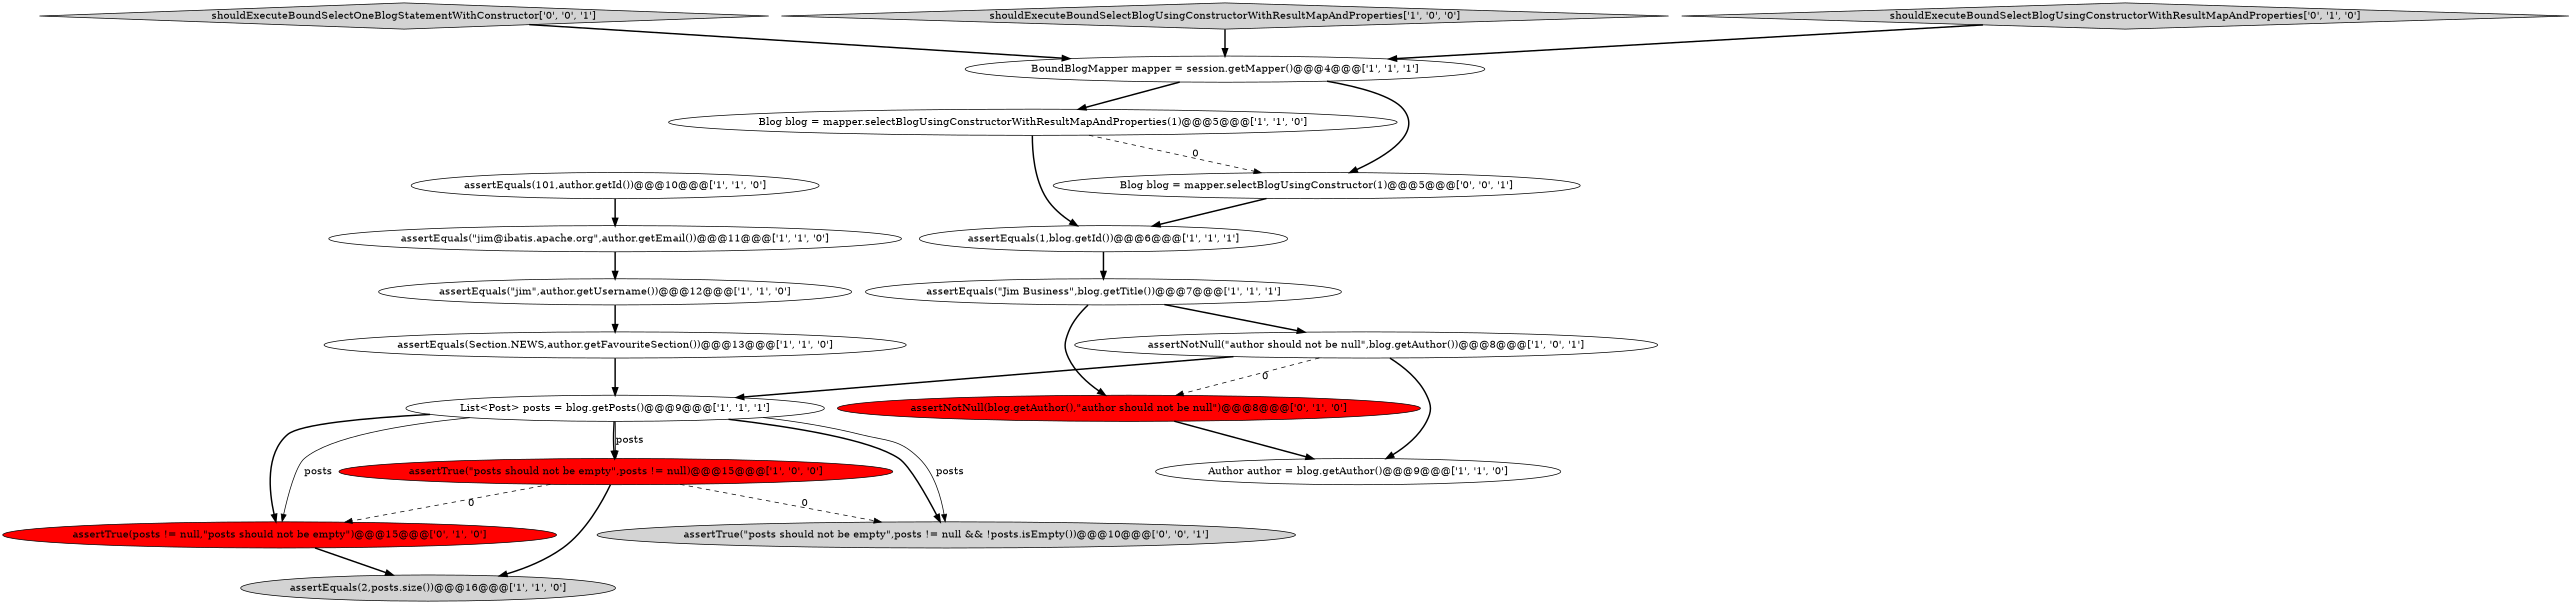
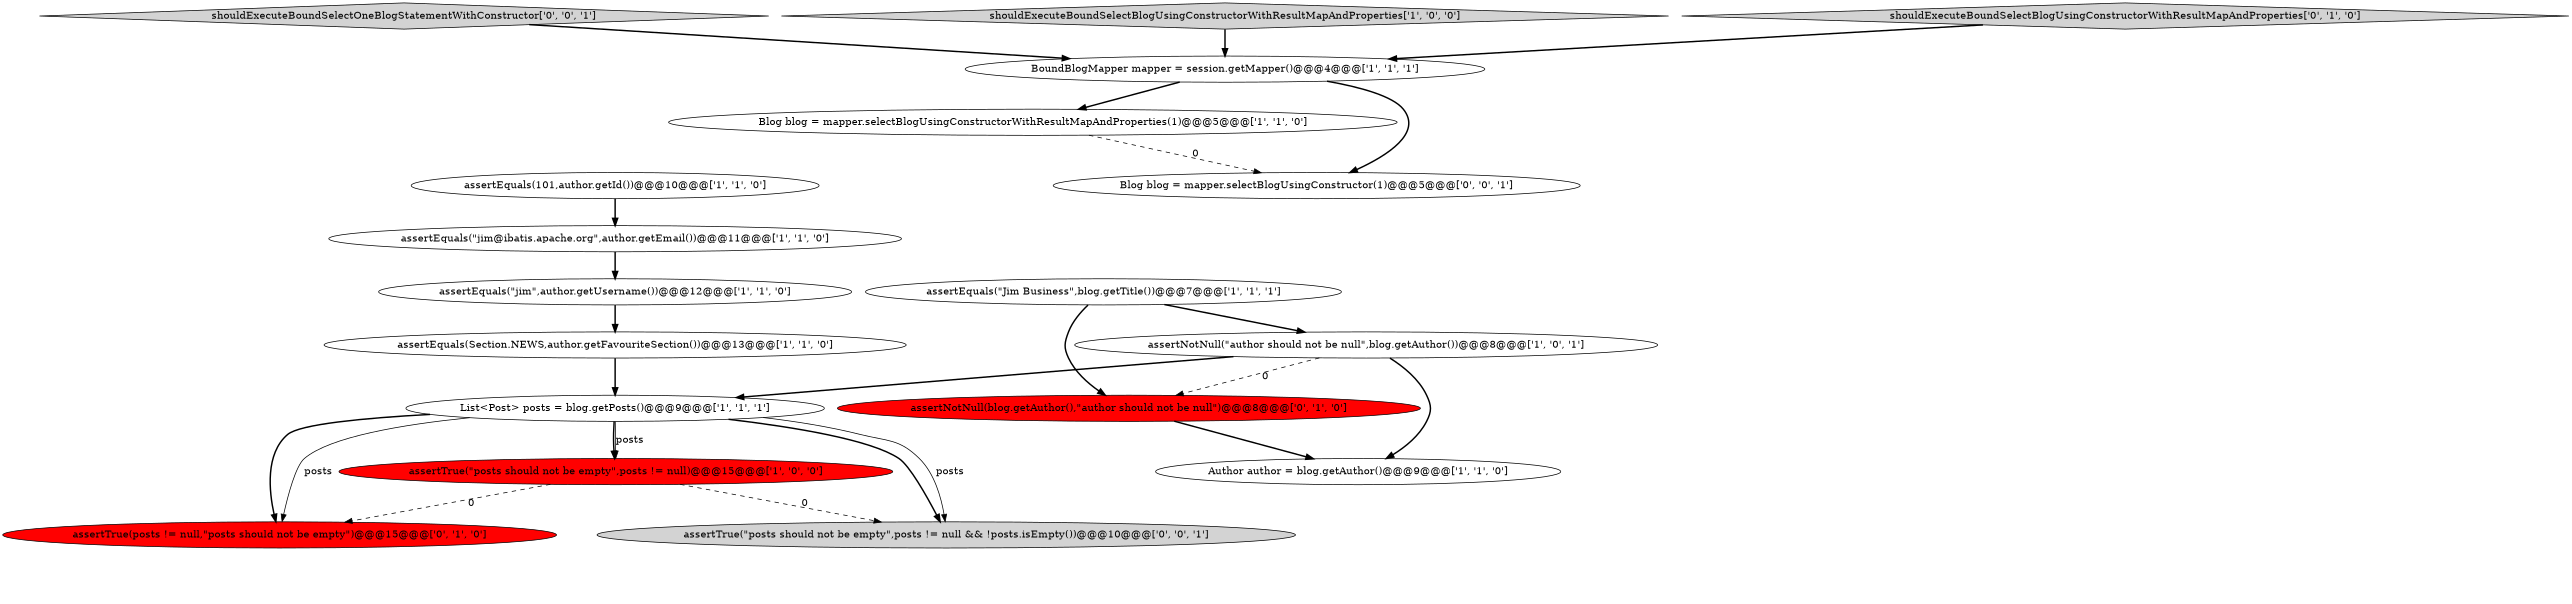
  digraph {
    node [fillcolor=white shape=ellipse style=filled]
    edge [style=bold]
    n1 [fillcolor=lightgray label="assertTrue(\"posts should not be empty\",posts != null && !posts.isEmpty())@@@10@@@['0', '0', '1']"]
    n2 [label="assertEquals(Section.NEWS,author.getFavouriteSection())@@@13@@@['1', '1', '0']"]
    n3 [label="List<Post> posts = blog.getPosts()@@@9@@@['1', '1', '1']"]
    n4 [fillcolor=red label="assertTrue(posts != null,\"posts should not be empty\")@@@15@@@['0', '1', '0']"]
    n5 [fillcolor=red label="assertTrue(\"posts should not be empty\",posts != null)@@@15@@@['1', '0', '0']"]
    n6 [fillcolor=lightgray label="shouldExecuteBoundSelectOneBlogStatementWithConstructor['0', '0', '1']" shape=diamond]
    n7 [label="BoundBlogMapper mapper = session.getMapper()@@@4@@@['1', '1', '1']"]
    n8 [label="Blog blog = mapper.selectBlogUsingConstructorWithResultMapAndProperties(1)@@@5@@@['1', '1', '0']"]
    n9 [label="Blog blog = mapper.selectBlogUsingConstructor(1)@@@5@@@['0', '0', '1']"]
-   n10 [label="assertEquals(1,blog.getId())@@@6@@@['1', '1', '1']"]
    n11 [label="assertEquals(\"Jim Business\",blog.getTitle())@@@7@@@['1', '1', '1']"]
    n12 [label="Author author = blog.getAuthor()@@@9@@@['1', '1', '0']"]
    n13 [label="assertEquals(101,author.getId())@@@10@@@['1', '1', '0']"]
    n14 [label="assertEquals(\"jim@ibatis.apache.org\",author.getEmail())@@@11@@@['1', '1', '0']"]
    n15 [label="assertEquals(\"jim\",author.getUsername())@@@12@@@['1', '1', '0']"]
-   n16 [fillcolor=lightgray label="assertEquals(2,posts.size())@@@16@@@['1', '1', '0']"]
    n17 [fillcolor=lightgray label="shouldExecuteBoundSelectBlogUsingConstructorWithResultMapAndProperties['1', '0', '0']" shape=diamond]
    n18 [label="assertNotNull(\"author should not be null\",blog.getAuthor())@@@8@@@['1', '0', '1']"]
    n19 [fillcolor=red label="assertNotNull(blog.getAuthor(),\"author should not be null\")@@@8@@@['0', '1', '0']"]
    n20 [fillcolor=lightgray label="shouldExecuteBoundSelectBlogUsingConstructorWithResultMapAndProperties['0', '1', '0']" shape=diamond]
    n2 -> n3
    n3 -> n1
    n3 -> n1 [label=posts style=solid]
    n3 -> n4
    n3 -> n4 [label=posts style=solid]
    n3 -> n5
    n3 -> n5 [label=posts style=solid]
-   n4 -> n16
    n5 -> n1 [label=0 style=dashed]
    n5 -> n4 [label=0 style=dashed]
-   n5 -> n16
    n6 -> n7
    n7 -> n8
    n7 -> n9
    n8 -> n9 [label=0 style=dashed]
-   n8 -> n10
-   n9 -> n10
-   n10 -> n11
    n11 -> n18
    n11 -> n19
    n13 -> n14
    n14 -> n15
    n15 -> n2
    n17 -> n7
    n18 -> n3
    n18 -> n12
    n18 -> n19 [label=0 style=dashed]
    n19 -> n12
    n20 -> n7
  }
